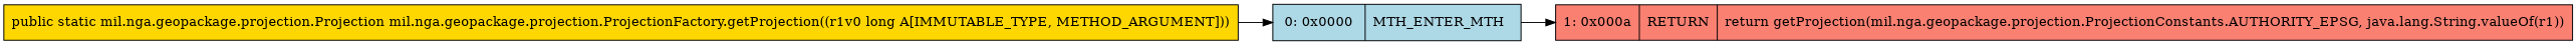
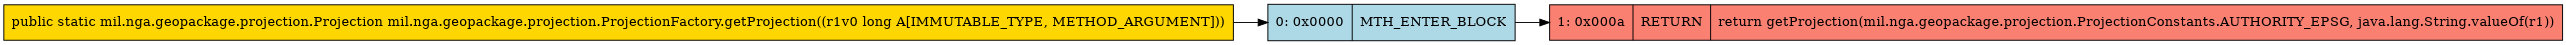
  digraph {
    rankdir=LR
    node [shape=record style=filled]
-   n1 [label="{0\:\ 0x0000|MTH_ENTER_MTH\l}" fillcolor=lightblue]
+   n1 [label="{0\:\ 0x0000|MTH_ENTER_BLOCK\l}" fillcolor=lightblue]
    n2 [label="{1\:\ 0x000a|RETURN\l|return getProjection(mil.nga.geopackage.projection.ProjectionConstants.AUTHORITY_EPSG, java.lang.String.valueOf(r1))\l}" fillcolor=salmon]
    n3 [label="{public static mil.nga.geopackage.projection.Projection mil.nga.geopackage.projection.ProjectionFactory.getProjection((r1v0 long A[IMMUTABLE_TYPE, METHOD_ARGUMENT])) }" fillcolor=gold]
    n1 -> n2
    n3 -> n1
  }
